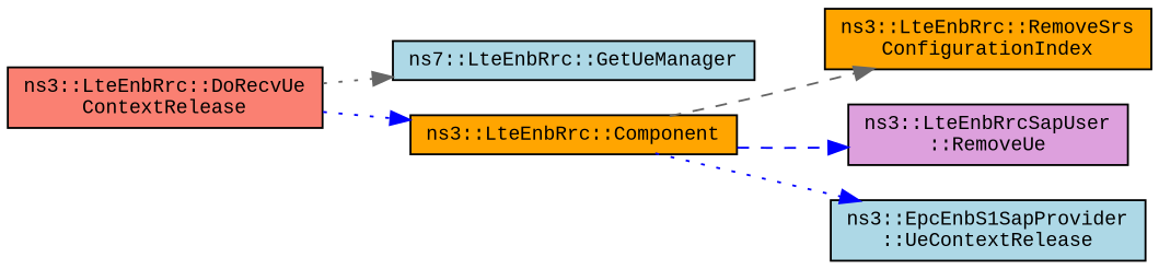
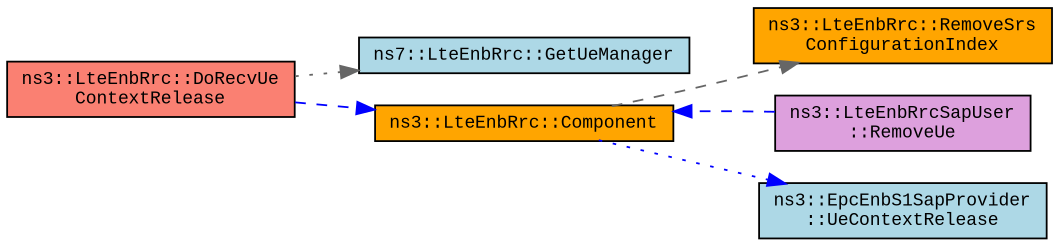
  digraph {
    fontname="Liberation Mono"
    rankdir=LR
    node [color=black fillcolor=lightblue fontname="Liberation Mono" fontsize=10 shape=record style=filled]
    edge [color=blue fontname="Liberation Mono" fontsize=10 labelfontname=Helvetica labelfontsize=10 style=dashed]
    n1 [fillcolor=salmon fontcolor=black height=0.2 label="ns3::LteEnbRrc::DoRecvUe\lContextRelease" width=0.4]
    n2 [height=0.2 label="ns7::LteEnbRrc::GetUeManager" width=0.4]
    n3 [fillcolor=orange height=0.2 label="ns3::LteEnbRrc::Component" width=0.4]
    n4 [fillcolor=orange height=0.2 label="ns3::LteEnbRrc::RemoveSrs\lConfigurationIndex" width=0.4]
    n5 [fillcolor=plum height=0.2 label="ns3::LteEnbRrcSapUser\l::RemoveUe" width=0.4]
    n6 [height=0.2 label="ns3::EpcEnbS1SapProvider\l::UeContextRelease" width=0.4]
    n1 -> n2 [color=gray40 style=dotted]
-   n1 -> n3 [style=dotted]
+   n1 -> n3
    n3 -> n4 [color=gray40]
-   n3 -> n5
+   n5 -> n3
    n3 -> n6 [style=dotted]
  }
